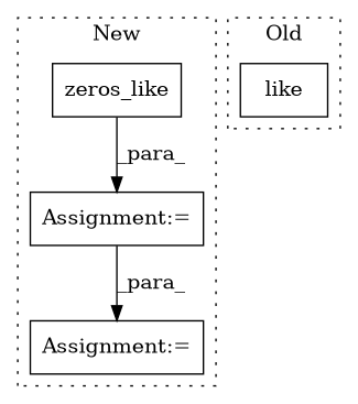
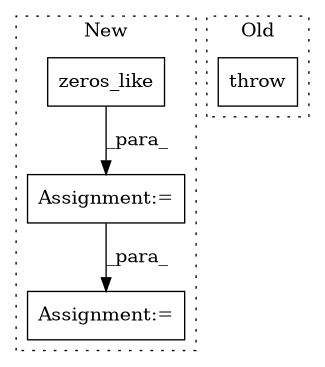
  digraph {
    node [a=7 shape=box]
    n1 [a=32 l="11,1" label=zeros_like s="590,612"]
    n2 [l=1 label="Assignment:=" s=583]
    n3 [l=2 label="Assignment:=" s=658]
-   n4 [a=53 l=6 label=like s=424]
+   n4 [a=53 l=6 label=throw s=424]
    subgraph cluster_1 {
      label=New
      style=dotted
      n1
      n2
      n3
    }
    subgraph cluster_2 {
      label=Old
      style=dotted
      n4
    }
    n1 -> n2 [label=_para_]
    n2 -> n3 [label=_para_]
  }
